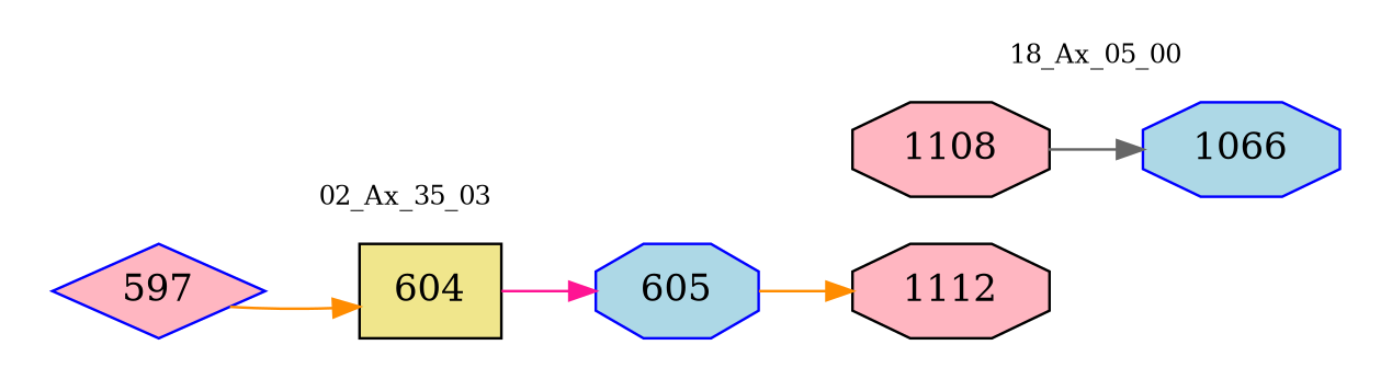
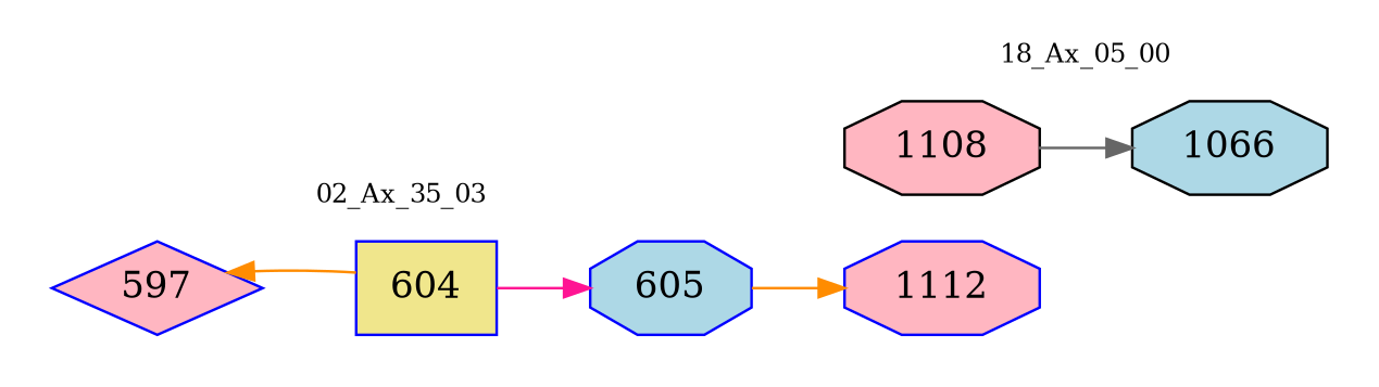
  digraph {
    rankdir=LR
    node [color=black fillcolor=lightpink shape=octagon style=filled]
    edge [color=darkorange]
    n1 [label=1108]
-   n2 [color=blue fillcolor=lightblue label=1066]
-   n3 [label=1112]
+   n2 [fillcolor=lightblue label=1066]
+   n3 [color=blue label=1112]
    n4 [color=blue label=597 shape=diamond]
-   n5 [fillcolor=khaki label=604 shape=box]
+   n5 [color=blue fillcolor=khaki label=604 shape=box]
    n6 [color=blue fillcolor=lightblue label=605]
    subgraph cluster_1 {
      color=white
      fontsize=10
      label="18_Ax_05_00"
      n1
      n2
      n3
    }
    subgraph cluster_2 {
      color=white
      fontsize=10
      label="02_Ax_35_03"
      n4
      n5
      n6
    }
    n1 -> n2 [color=gray40]
-   n4 -> n5
+   n5 -> n4
    n5 -> n6 [color=deeppink]
    n6 -> n3
  }
